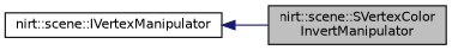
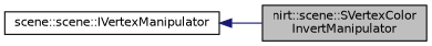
  digraph {
    rankdir=LR
    node [color=black fontname=Helvetica fontsize=10 shape=record style=filled]
    n1 [fillcolor=grey75 fontcolor=black height=0.2 label="nirt::scene::SVertexColor\lInvertManipulator" width=0.4]
-   n2 [fillcolor=white height=0.2 label="nirt::scene::IVertexManipulator" width=0.4]
+   n2 [fillcolor=white height=0.2 label="scene::scene::IVertexManipulator" width=0.4]
    n2 -> n1 [color=midnightblue dir=back fontname=Helvetica fontsize=10 labelfontname=Helvetica labelfontsize=10 style=solid]
  }
